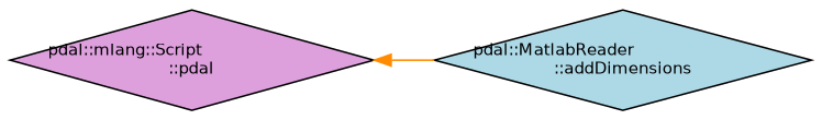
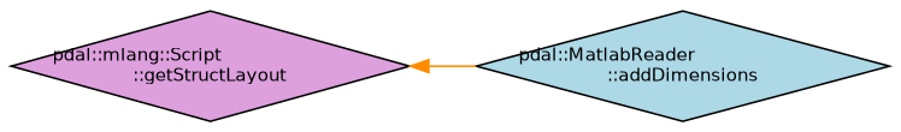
  digraph {
    rankdir=LR
    node [color=black fontname=Helvetica fontsize=10 shape=diamond style=filled]
-   n1 [fillcolor=plum fontcolor=black height=0.2 label="pdal::mlang::Script\l::pdal" width=0.4]
+   n1 [fillcolor=plum fontcolor=black height=0.2 label="pdal::mlang::Script\l::getStructLayout" width=0.4]
    n2 [fillcolor=lightblue height=0.2 label="pdal::MatlabReader\l::addDimensions" width=0.4]
    n1 -> n2 [color=darkorange dir=back fontname=Helvetica fontsize=10 labelfontname=Helvetica labelfontsize=10 style=solid]
  }
